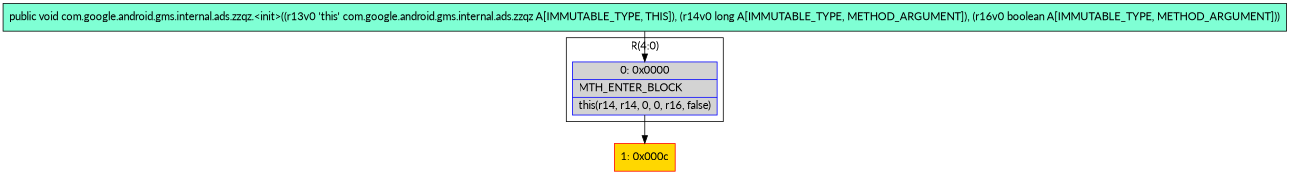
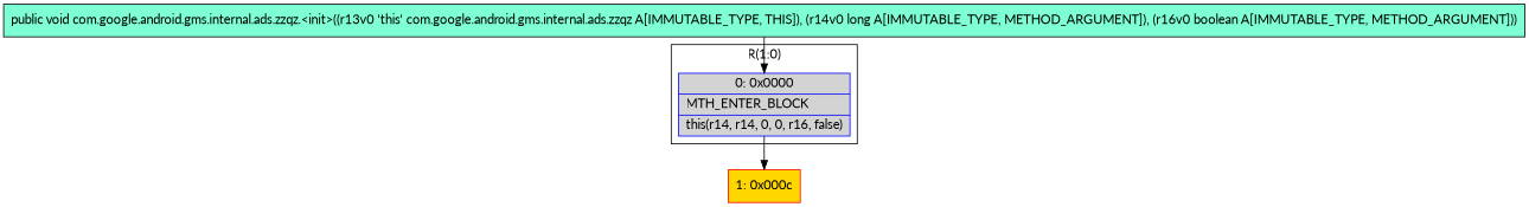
  digraph {
    fontname=Lato
    node [shape=record style=filled fontname=Lato]
    edge [fontname=Lato]
    n1 [color=blue label="{0\:\ 0x0000|MTH_ENTER_BLOCK\l|this(r14, r14, 0, 0, r16, false)\l}" fillcolor=lightgrey]
    n2 [color=red label="{1\:\ 0x000c}" fillcolor=gold]
    n3 [label="{public void com.google.android.gms.internal.ads.zzqz.\<init\>((r13v0 'this' com.google.android.gms.internal.ads.zzqz A[IMMUTABLE_TYPE, THIS]), (r14v0 long A[IMMUTABLE_TYPE, METHOD_ARGUMENT]), (r16v0 boolean A[IMMUTABLE_TYPE, METHOD_ARGUMENT])) }" fillcolor=aquamarine]
    subgraph cluster_1 {
-     label="R(4:0)"
+     label="R(1:0)"
      n1
    }
    n1 -> n2
    n3 -> n1
  }
